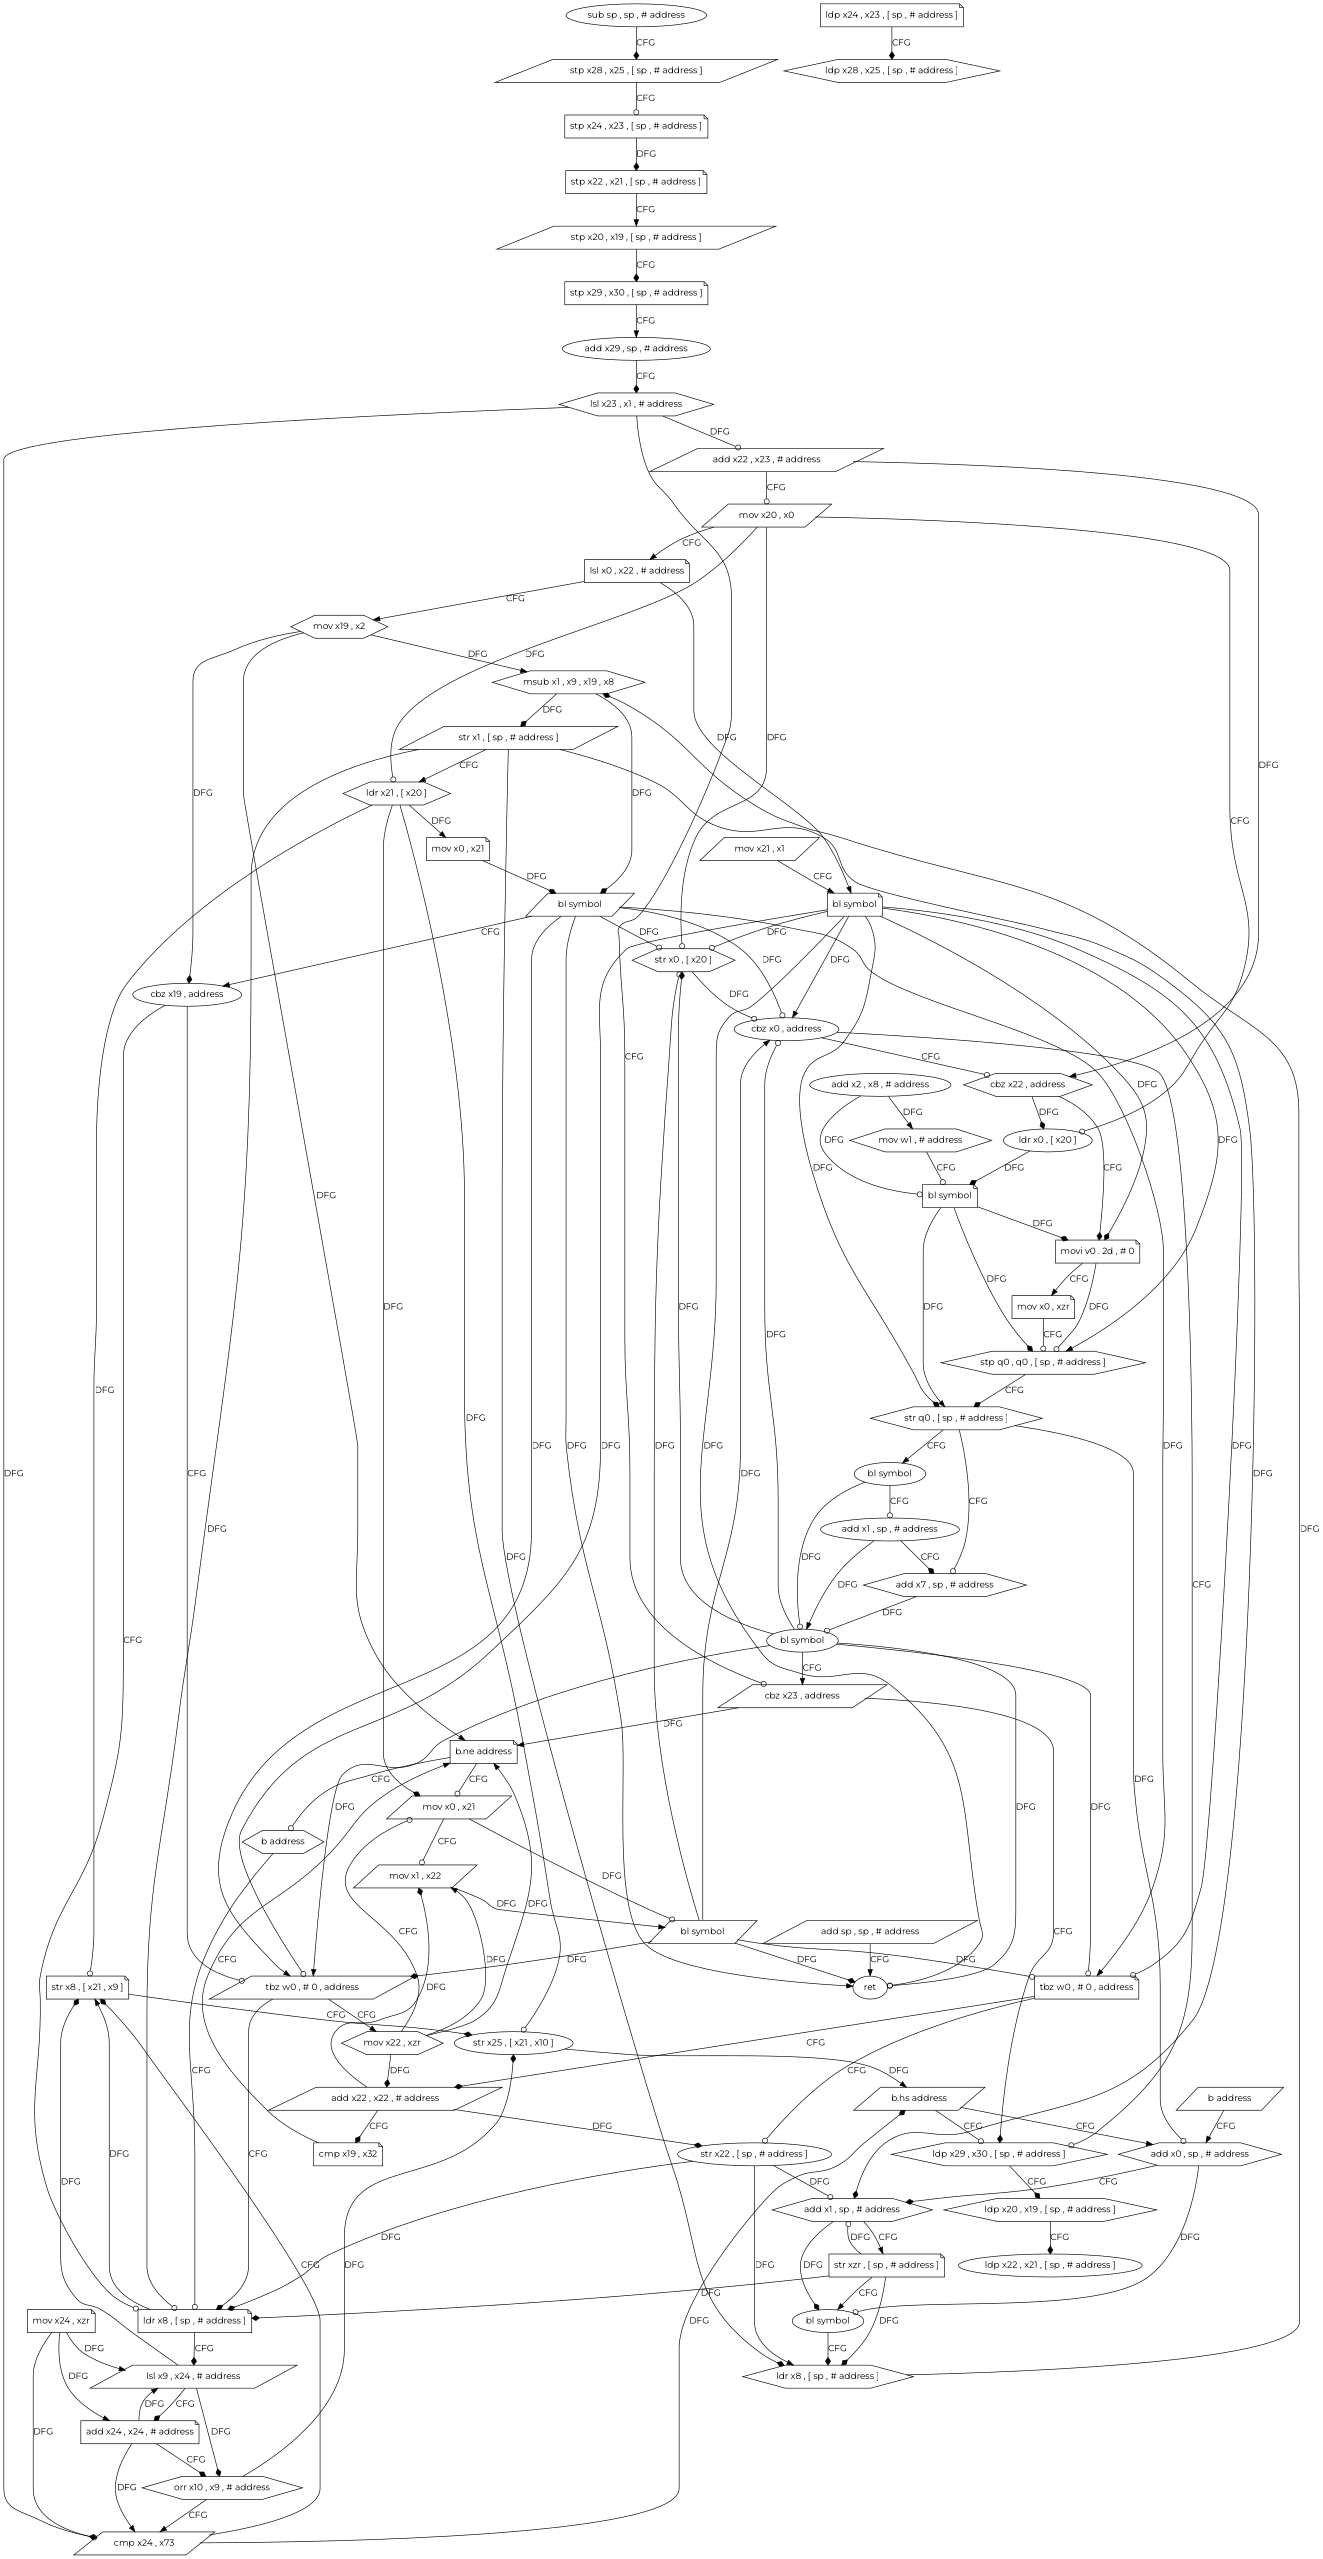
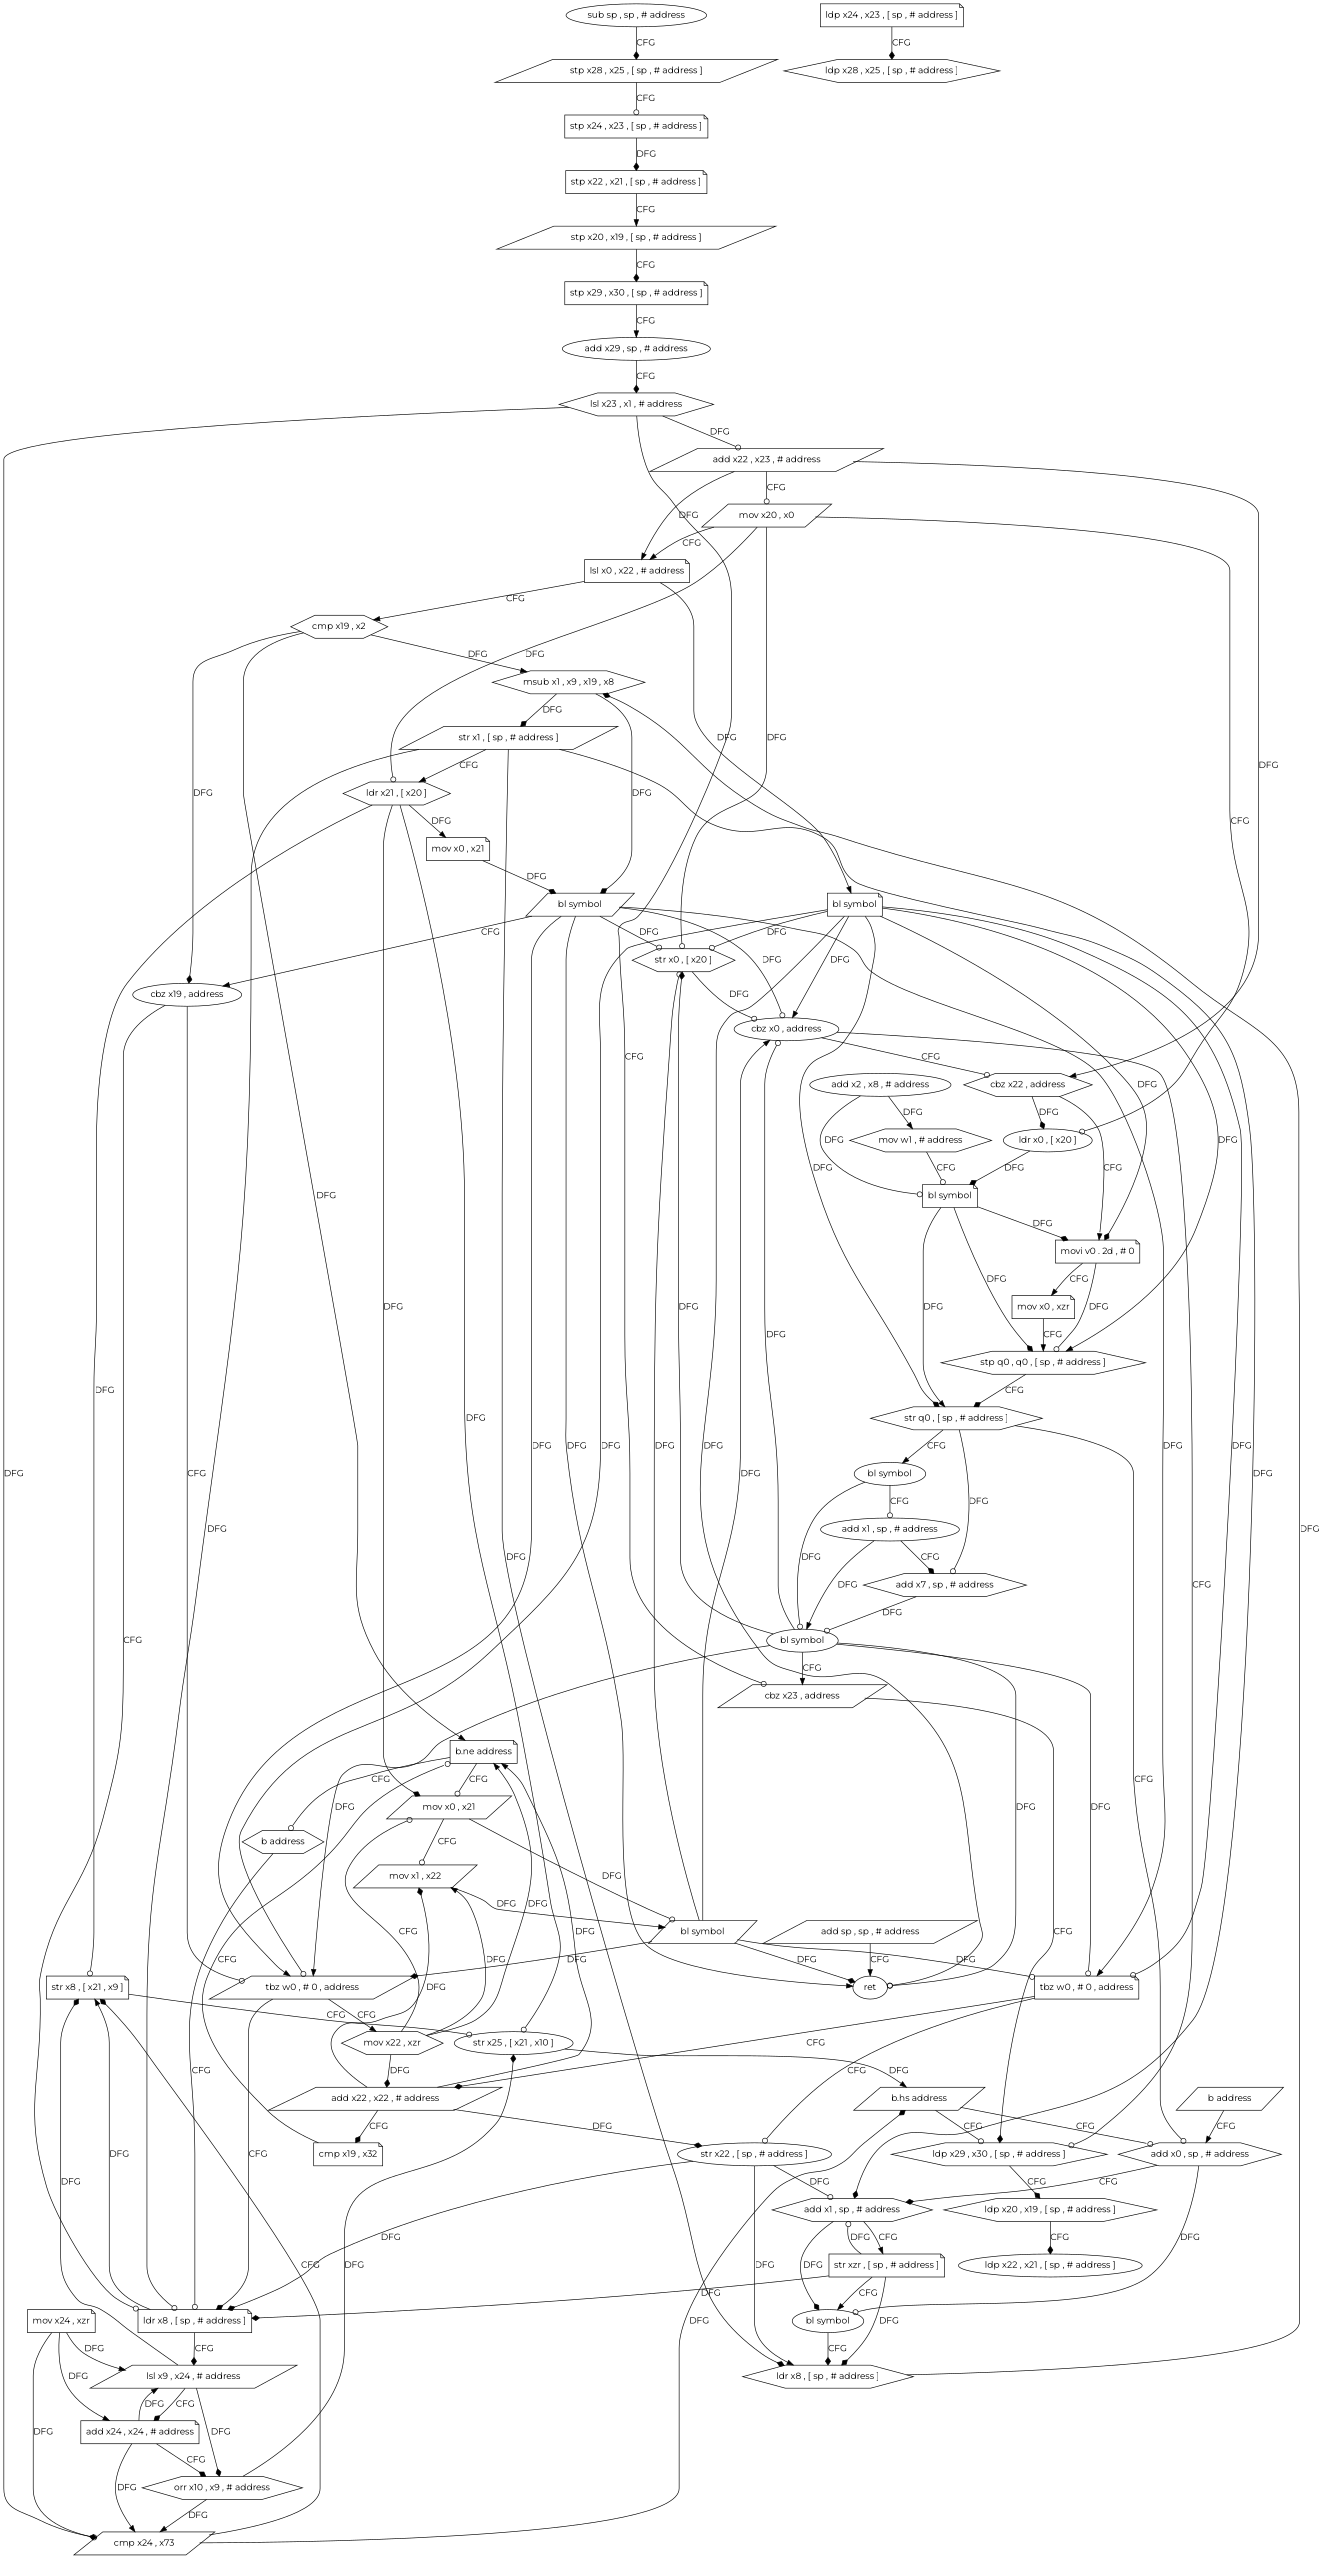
  digraph {
    fontname=Montserrat
    node [fontname=Montserrat shape=hexagon]
    edge [arrowhead=diamond fontname=Montserrat]
    n1 [label="sub sp , sp , # address" shape=ellipse]
    n2 [label="stp x28 , x25 , [ sp , # address ]" shape=parallelogram]
    n3 [label="stp x24 , x23 , [ sp , # address ]" shape=note]
    n4 [label="stp x22 , x21 , [ sp , # address ]" shape=note]
    n5 [label="stp x20 , x19 , [ sp , # address ]" shape=parallelogram]
    n6 [label="stp x29 , x30 , [ sp , # address ]" shape=note]
    n7 [label="add x29 , sp , # address" shape=ellipse]
    n8 [label="lsl x23 , x1 , # address"]
    n9 [label="add x22 , x23 , # address" shape=parallelogram]
    n10 [label="cbz x23 , address" shape=parallelogram]
    n11 [label="cmp x24 , x73" shape=parallelogram]
    n12 [label="mov x20 , x0" shape=parallelogram]
    n13 [label="lsl x0 , x22 , # address" shape=note]
    n14 [label="cbz x22 , address"]
    n15 [label="ldp x29 , x30 , [ sp , # address ]"]
    n16 [label="str x8 , [ x21 , x9 ]" shape=note]
    n17 [label="b.hs address" shape=parallelogram]
    n18 [label="str x0 , [ x20 ]"]
    n19 [label="ldr x0 , [ x20 ]" shape=ellipse]
    n20 [label="ldr x21 , [ x20 ]"]
-   n21 [label="mov x19 , x2"]
+   n21 [label="cmp x19 , x2"]
    n22 [label="bl symbol" shape=note]
    n23 [label="movi v0 . 2d , # 0" shape=note]
    n24 [label="cbz x0 , address" shape=ellipse]
    n25 [label="bl symbol" shape=note]
    n26 [label="mov x0 , x21" shape=note]
    n27 [label="str x25 , [ x21 , x10 ]" shape=ellipse]
    n28 [label="mov x0 , x21" shape=parallelogram]
    n29 [label="msub x1 , x9 , x19 , x8"]
    n30 [label="cbz x19 , address" shape=ellipse]
    n31 [label="b.ne address" shape=note]
    n32 [label=ret shape=ellipse]
    n33 [label="stp q0 , q0 , [ sp , # address ]"]
    n34 [label="str q0 , [ sp , # address ]"]
    n35 [label="tbz w0 , # 0 , address" shape=parallelogram]
    n36 [label="tbz w0 , # 0 , address" shape=note]
-   n37 [label="mov x21 , x1" shape=parallelogram]
    n38 [label="str x1 , [ sp , # address ]" shape=parallelogram]
    n39 [label="bl symbol" shape=parallelogram]
    n40 [label="ldr x8 , [ sp , # address ]" shape=note]
    n41 [label="b address"]
    n42 [label="mov x0 , xzr" shape=note]
    n43 [label="bl symbol" shape=ellipse]
    n44 [label="add x7 , sp , # address"]
    n45 [label="add x0 , sp , # address"]
    n46 [label="mov x22 , xzr"]
    n47 [label="str x22 , [ sp , # address ]" shape=ellipse]
    n48 [label="add x22 , x22 , # address" shape=parallelogram]
    n49 [label="ldp x20 , x19 , [ sp , # address ]"]
    n50 [label="ldp x22 , x21 , [ sp , # address ]" shape=ellipse]
    n51 [label="ldp x24 , x23 , [ sp , # address ]" shape=note]
    n52 [label="ldp x28 , x25 , [ sp , # address ]"]
    n53 [label="add sp , sp , # address" shape=parallelogram]
    n54 [label="add x1 , sp , # address" shape=ellipse]
    n55 [label="bl symbol" shape=ellipse]
    n56 [label="add x1 , sp , # address"]
    n57 [label="bl symbol" shape=ellipse]
    n58 [label="mov x24 , xzr" shape=note]
    n59 [label="lsl x9 , x24 , # address" shape=parallelogram]
    n60 [label="add x24 , x24 , # address" shape=note]
    n61 [label="orr x10 , x9 , # address"]
    n62 [label="add x2 , x8 , # address" shape=ellipse]
    n63 [label="mov w1 , # address"]
    n64 [label="b address" shape=parallelogram]
    n65 [label="str xzr , [ sp , # address ]" shape=note]
    n66 [label="ldr x8 , [ sp , # address ]"]
    n67 [label="mov x1 , x22" shape=parallelogram]
    n68 [label="bl symbol" shape=parallelogram]
    n69 [label="cmp x19 , x32" shape=note]
    n1 -> n2 [label=CFG]
    n2 -> n3 [arrowhead=odot label=CFG]
    n3 -> n4 [label=DFG]
    n4 -> n5 [arrowhead=normal label=CFG]
    n5 -> n6 [label=CFG]
    n6 -> n7 [arrowhead=normal label=CFG]
    n7 -> n8 [label=CFG]
    n8 -> n9 [arrowhead=odot label=DFG]
    n8 -> n10 [arrowhead=odot label=CFG]
    n8 -> n11 [label=DFG]
    n9 -> n12 [arrowhead=odot label=CFG]
+   n9 -> n13 [arrowhead=normal label=DFG]
    n9 -> n14 [arrowhead=normal label=DFG]
    n10 -> n15 [label=CFG]
    n11 -> n16 [label=CFG]
    n11 -> n17 [label=DFG]
    n12 -> n13 [arrowhead=normal label=CFG]
    n12 -> n18 [arrowhead=odot label=DFG]
    n12 -> n19 [arrowhead=odot label=CFG]
    n12 -> n20 [arrowhead=odot label=DFG]
    n13 -> n21 [arrowhead=normal label=CFG]
    n13 -> n22 [arrowhead=normal label=DFG]
    n14 -> n19 [label=DFG]
-   n14 -> n23 [label=CFG]
+   n14 -> n23 [arrowhead=normal label=CFG]
    n15 -> n49 [label=CFG]
-   n16 -> n27 [label=CFG]
+   n16 -> n27 [arrowhead=odot label=CFG]
    n17 -> n15 [arrowhead=odot label=CFG]
-   n17 -> n45 [arrowhead=normal label=CFG]
+   n17 -> n45 [arrowhead=odot label=CFG]
    n18 -> n24 [arrowhead=odot label=DFG]
    n19 -> n25 [label=DFG]
    n20 -> n16 [arrowhead=odot label=DFG]
    n20 -> n26 [arrowhead=normal label=DFG]
    n20 -> n27 [arrowhead=odot label=DFG]
    n20 -> n28 [label=DFG]
    n21 -> n29 [arrowhead=normal label=DFG]
    n21 -> n30 [label=DFG]
    n21 -> n31 [arrowhead=normal label=DFG]
    n22 -> n18 [arrowhead=odot label=DFG]
    n22 -> n23 [label=DFG]
    n22 -> n24 [arrowhead=normal label=DFG]
    n22 -> n32 [arrowhead=odot label=DFG]
    n22 -> n33 [arrowhead=normal label=DFG]
    n22 -> n34 [label=DFG]
    n22 -> n35 [arrowhead=odot label=DFG]
    n22 -> n36 [arrowhead=odot label=DFG]
    n23 -> n33 [arrowhead=odot label=DFG]
    n23 -> n42 [arrowhead=normal label=CFG]
    n24 -> n14 [arrowhead=odot label=CFG]
    n24 -> n15 [arrowhead=odot label=CFG]
    n25 -> n23 [label=DFG]
    n25 -> n33 [label=DFG]
    n25 -> n34 [arrowhead=normal label=DFG]
    n26 -> n39 [label=DFG]
    n27 -> n17 [arrowhead=normal label=DFG]
    n28 -> n67 [arrowhead=odot label=CFG]
    n28 -> n68 [arrowhead=odot label=DFG]
    n29 -> n38 [label=DFG]
    n29 -> n39 [label=DFG]
    n30 -> n35 [arrowhead=odot label=CFG]
    n30 -> n40 [arrowhead=odot label=CFG]
    n31 -> n28 [arrowhead=odot label=CFG]
    n31 -> n41 [arrowhead=odot label=CFG]
    n33 -> n34 [label=CFG]
    n34 -> n43 [arrowhead=normal label=CFG]
-   n34 -> n44 [arrowhead=odot label=CFG]
-   n34 -> n45 [arrowhead=odot label=DFG]
+   n34 -> n44 [arrowhead=odot label=DFG]
+   n34 -> n45 [arrowhead=odot label=CFG]
    n35 -> n40 [label=CFG]
    n35 -> n46 [arrowhead=normal label=CFG]
    n36 -> n47 [arrowhead=odot label=CFG]
    n36 -> n48 [label=CFG]
-   n37 -> n22 [arrowhead=normal label=CFG]
    n38 -> n20 [arrowhead=normal label=CFG]
    n38 -> n40 [arrowhead=odot label=DFG]
    n38 -> n56 [label=DFG]
    n38 -> n66 [label=DFG]
    n39 -> n18 [arrowhead=odot label=DFG]
    n39 -> n24 [arrowhead=odot label=DFG]
    n39 -> n30 [arrowhead=normal label=CFG]
    n39 -> n32 [arrowhead=normal label=DFG]
    n39 -> n35 [arrowhead=normal label=DFG]
    n39 -> n36 [arrowhead=normal label=DFG]
    n40 -> n16 [arrowhead=normal label=DFG]
    n40 -> n59 [label=CFG]
    n41 -> n40 [arrowhead=odot label=CFG]
-   n42 -> n33 [arrowhead=odot label=CFG]
+   n42 -> n33 [arrowhead=normal label=CFG]
    n43 -> n54 [arrowhead=odot label=CFG]
    n43 -> n55 [arrowhead=odot label=DFG]
    n44 -> n55 [arrowhead=odot label=DFG]
    n45 -> n56 [label=CFG]
    n45 -> n57 [arrowhead=odot label=DFG]
    n46 -> n28 [arrowhead=odot label=CFG]
    n46 -> n31 [arrowhead=normal label=DFG]
    n46 -> n48 [label=DFG]
    n46 -> n67 [arrowhead=normal label=DFG]
    n47 -> n40 [label=DFG]
    n47 -> n56 [arrowhead=odot label=DFG]
    n47 -> n66 [arrowhead=normal label=DFG]
-   n10 -> n31 [arrowhead=normal label=DFG]
+   n48 -> n31 [arrowhead=normal label=DFG]
    n48 -> n47 [label=DFG]
    n48 -> n67 [label=DFG]
    n48 -> n69 [label=CFG]
    n49 -> n50 [label=CFG]
    n51 -> n52 [label=CFG]
    n53 -> n32 [arrowhead=normal label=CFG]
    n54 -> n44 [label=CFG]
    n54 -> n55 [arrowhead=normal label=DFG]
    n55 -> n10 [arrowhead=normal label=CFG]
    n55 -> n18 [label=DFG]
    n55 -> n24 [arrowhead=odot label=DFG]
    n55 -> n32 [arrowhead=odot label=DFG]
    n55 -> n35 [arrowhead=normal label=DFG]
    n55 -> n36 [arrowhead=odot label=DFG]
    n56 -> n57 [label=DFG]
    n56 -> n65 [arrowhead=normal label=CFG]
    n57 -> n66 [label=CFG]
    n58 -> n11 [arrowhead=odot label=DFG]
    n58 -> n59 [arrowhead=normal label=DFG]
    n58 -> n60 [arrowhead=normal label=DFG]
    n59 -> n16 [label=DFG]
    n59 -> n60 [label=CFG]
    n59 -> n61 [label=DFG]
    n60 -> n11 [arrowhead=normal label=DFG]
    n60 -> n59 [arrowhead=normal label=DFG]
    n60 -> n61 [label=CFG]
-   n61 -> n11 [arrowhead=normal label=CFG]
+   n61 -> n11 [arrowhead=normal label=DFG]
    n61 -> n27 [label=DFG]
    n62 -> n25 [arrowhead=odot label=DFG]
    n62 -> n63 [arrowhead=normal label=DFG]
    n63 -> n25 [arrowhead=odot label=CFG]
    n64 -> n45 [arrowhead=normal label=CFG]
    n65 -> n40 [label=DFG]
    n65 -> n56 [arrowhead=odot label=DFG]
    n65 -> n57 [arrowhead=normal label=CFG]
    n65 -> n66 [label=DFG]
    n66 -> n29 [label=DFG]
    n67 -> n68 [arrowhead=normal label=DFG]
    n68 -> n18 [arrowhead=odot label=DFG]
    n68 -> n24 [arrowhead=normal label=DFG]
    n68 -> n32 [label=DFG]
    n68 -> n35 [label=DFG]
    n68 -> n36 [arrowhead=odot label=DFG]
-   n69 -> n31 [arrowhead=normal label=CFG]
+   n69 -> n31 [arrowhead=odot label=CFG]
  }
